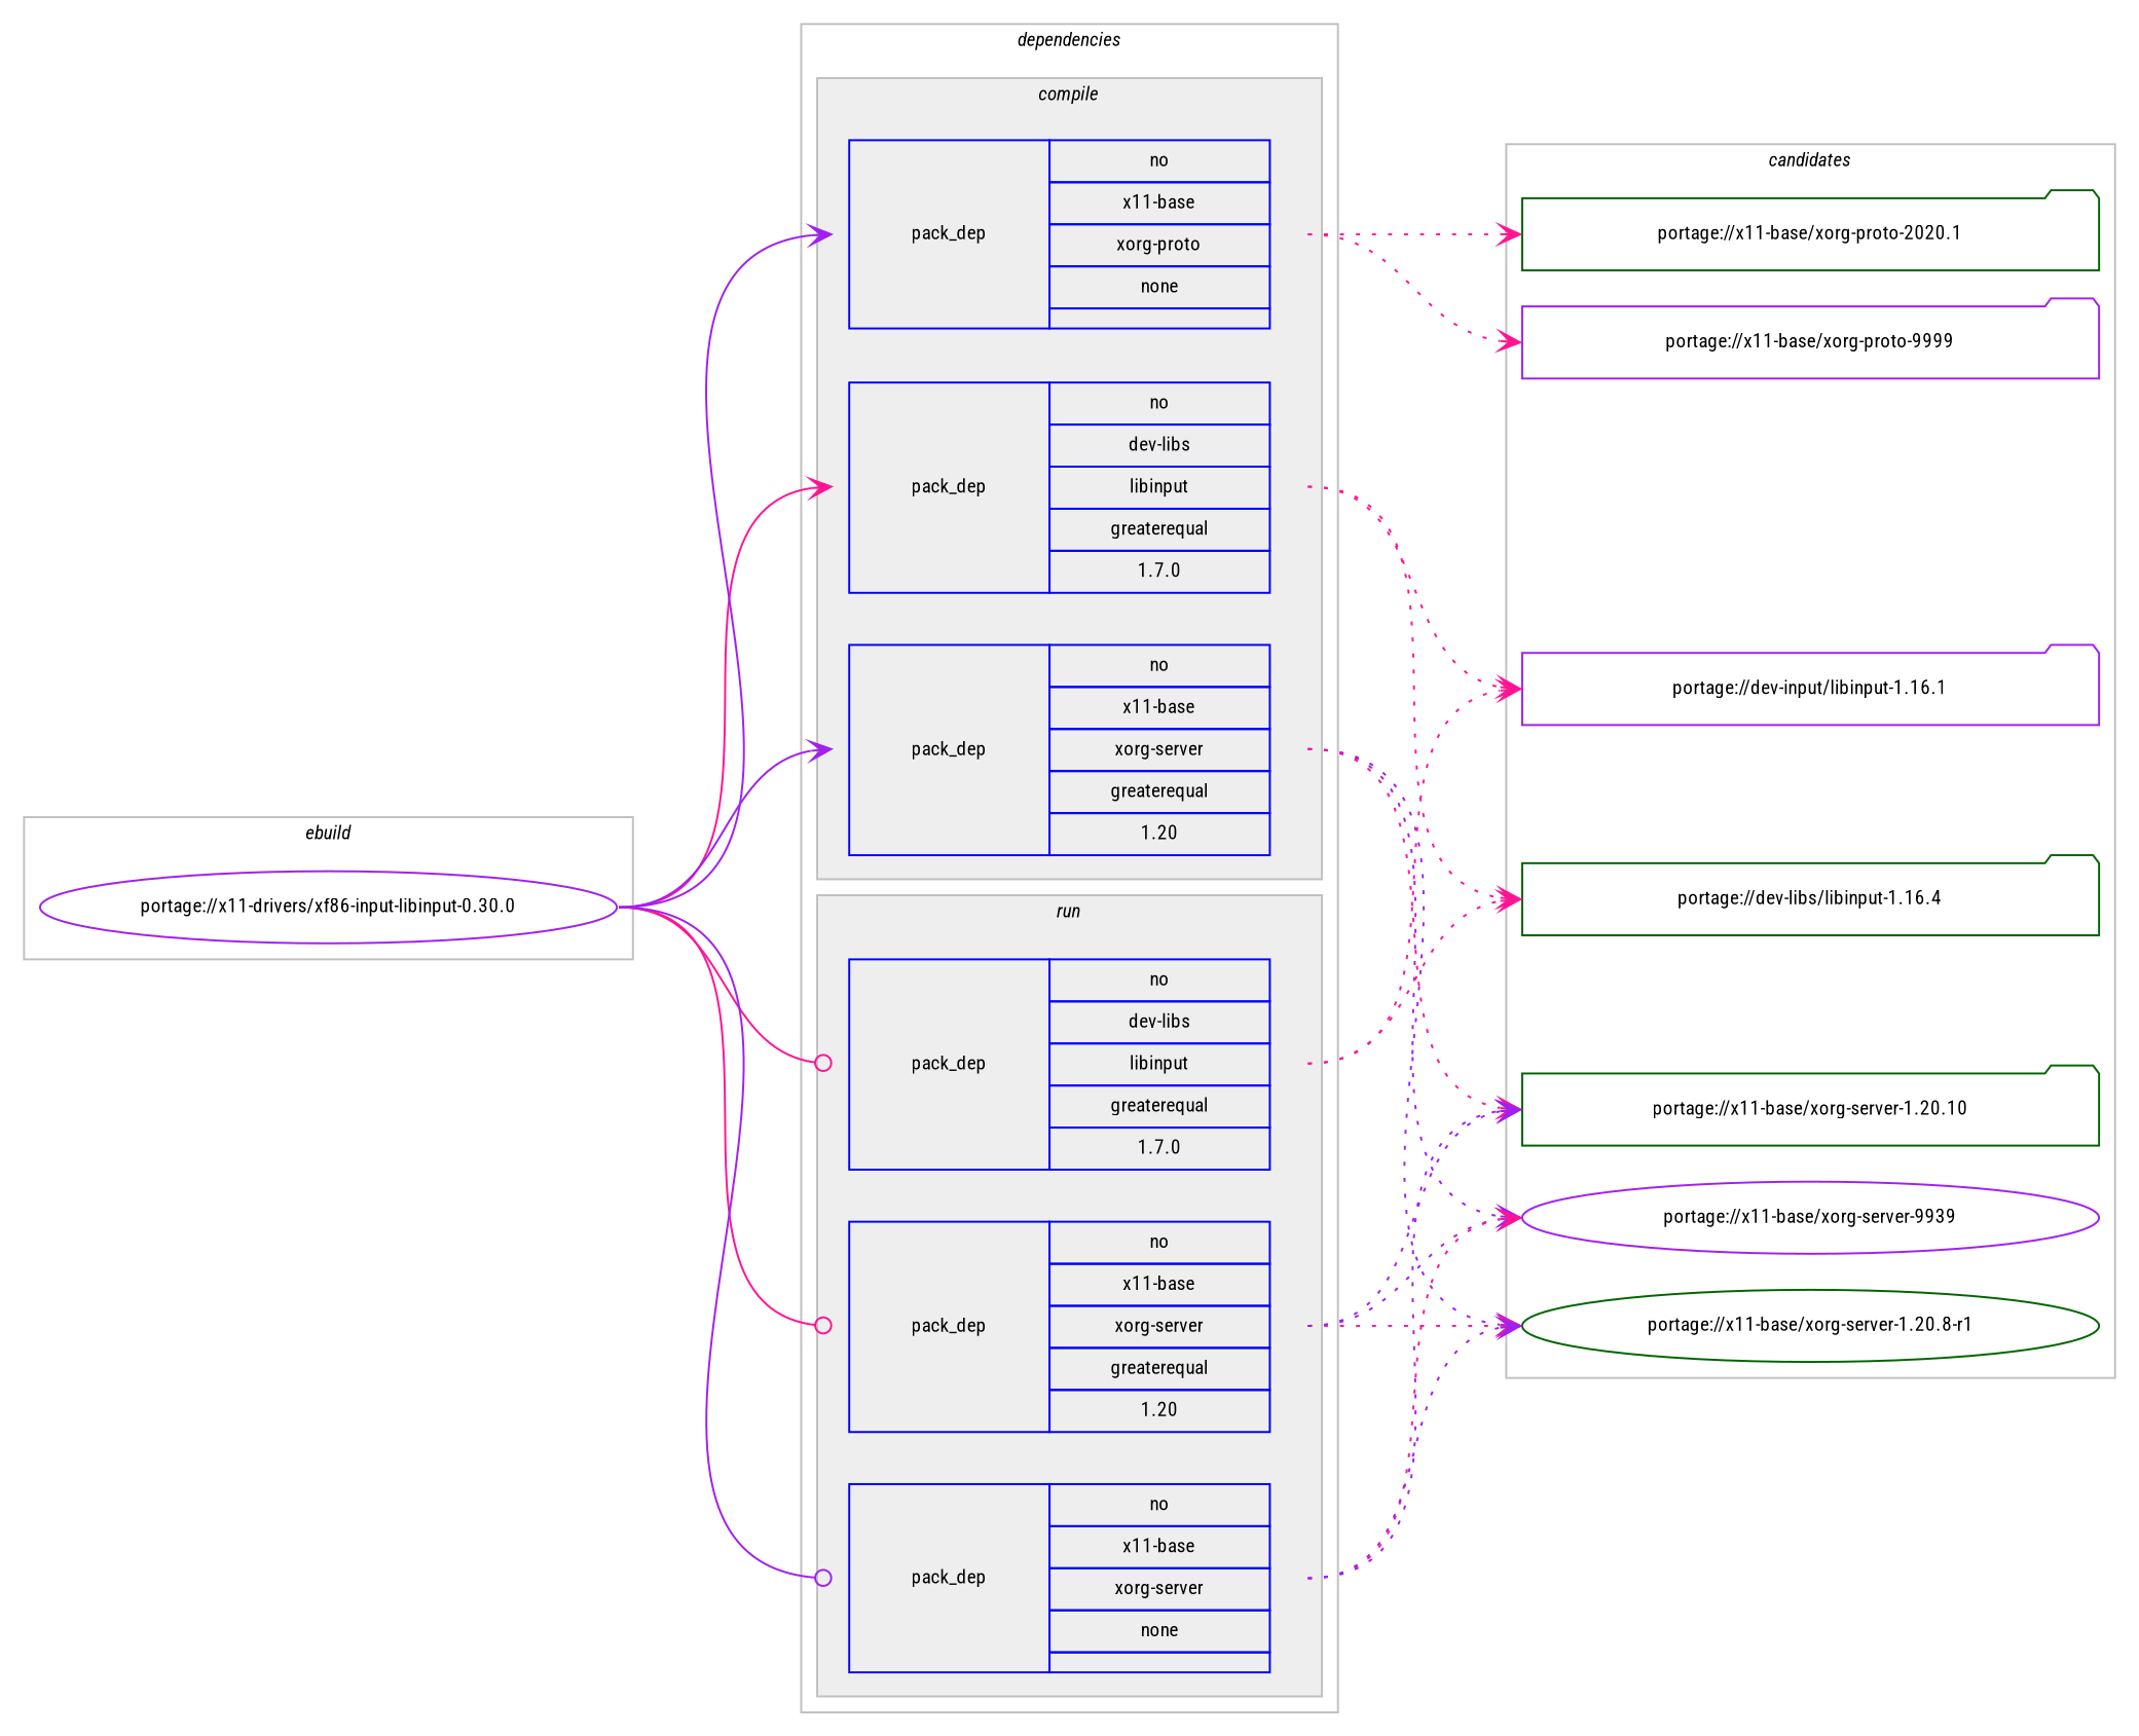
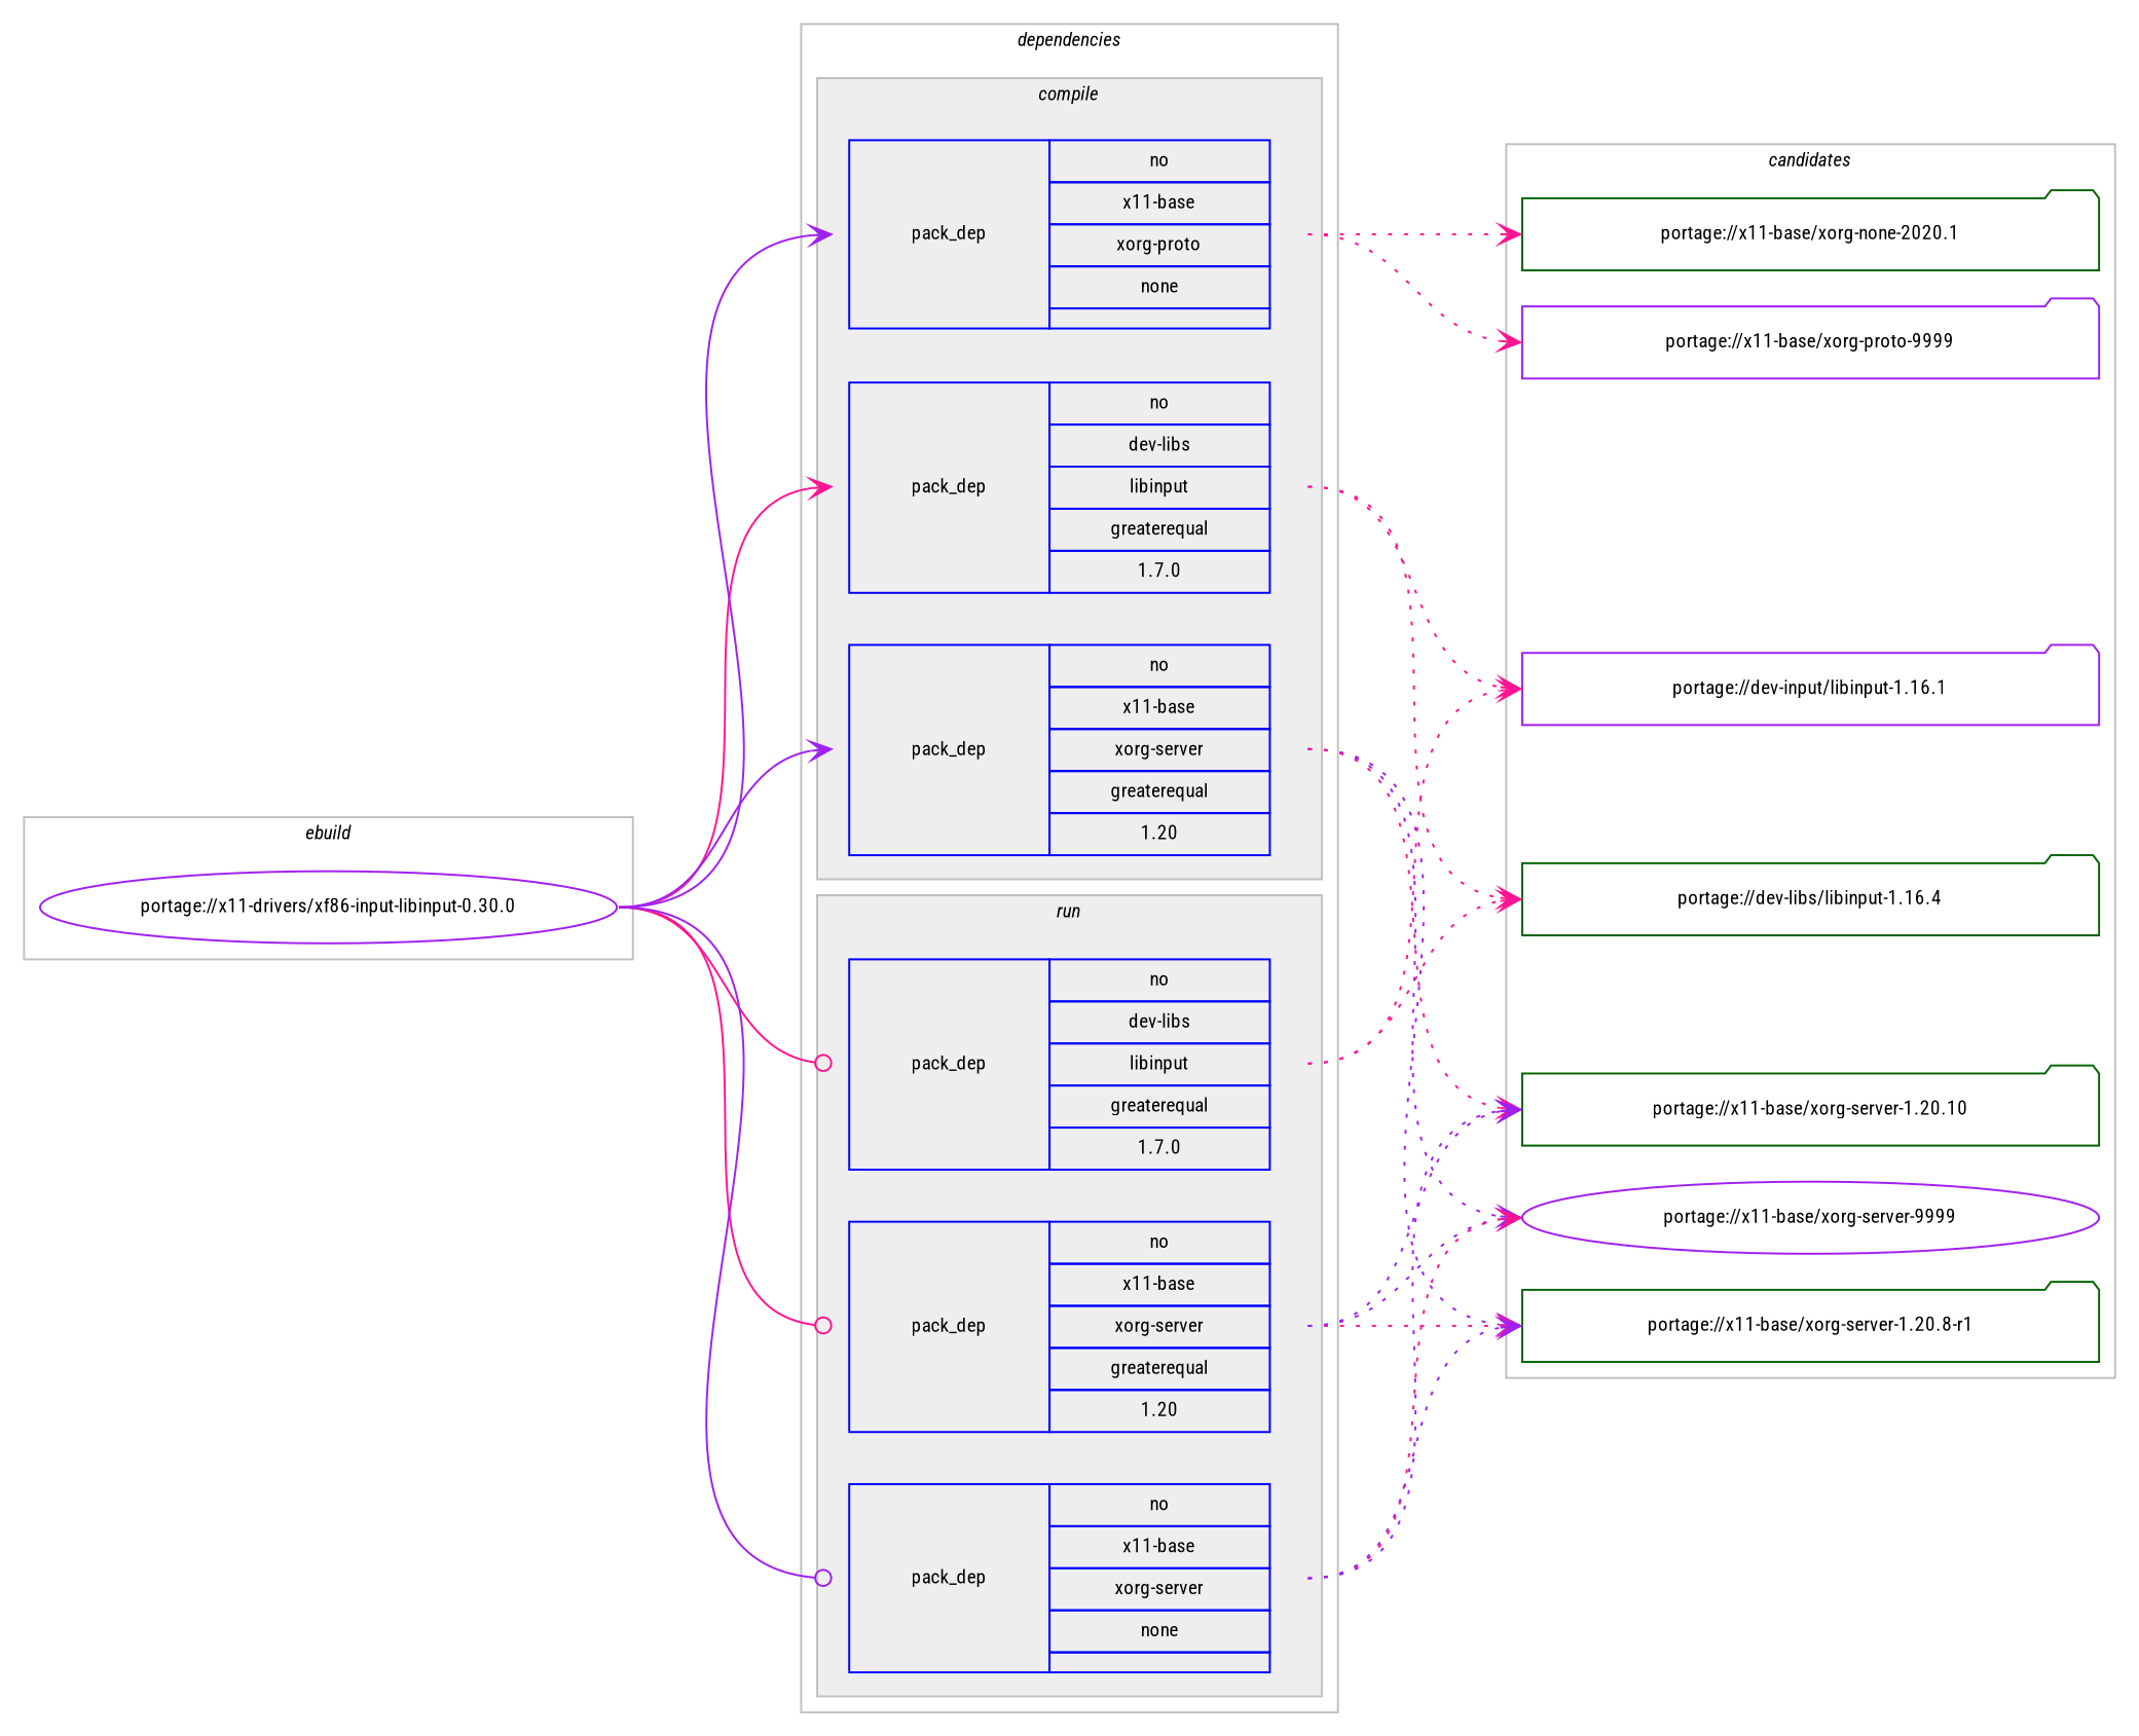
  digraph {
    compound=true
    concentrate=true
    fontname="Roboto Condensed"
    fontsize=10
    newrank=true
    rankdir=LR
    ranksep=1.5
    node [color=blue fontname="Roboto Condensed" fontsize=10 shape=none]
    edge [arrowhead=vee color=deeppink fontname="Roboto Condensed" headport=w style=dotted tailport=e weight=100]
    n1 [color=purple label="portage://x11-drivers/xf86-input-libinput-0.30.0" shape=ellipse width=4]
    n2 [label=<<TABLE BORDER="0" CELLBORDER="1" CELLSPACING="0" CELLPADDING="4" WIDTH="220"><TR><TD ROWSPAN="6" CELLPADDING="30">pack_dep</TD></TR><TR><TD WIDTH="110">no</TD></TR><TR><TD>dev-libs</TD></TR><TR><TD>libinput</TD></TR><TR><TD>greaterequal</TD></TR><TR><TD>1.7.0</TD></TR></TABLE>>]
    n3 [label=<<TABLE BORDER="0" CELLBORDER="1" CELLSPACING="0" CELLPADDING="4" WIDTH="220"><TR><TD ROWSPAN="6" CELLPADDING="30">pack_dep</TD></TR><TR><TD WIDTH="110">no</TD></TR><TR><TD>x11-base</TD></TR><TR><TD>xorg-proto</TD></TR><TR><TD>none</TD></TR><TR><TD></TD></TR></TABLE>>]
    n4 [label=<<TABLE BORDER="0" CELLBORDER="1" CELLSPACING="0" CELLPADDING="4" WIDTH="220"><TR><TD ROWSPAN="6" CELLPADDING="30">pack_dep</TD></TR><TR><TD WIDTH="110">no</TD></TR><TR><TD>x11-base</TD></TR><TR><TD>xorg-server</TD></TR><TR><TD>greaterequal</TD></TR><TR><TD>1.20</TD></TR></TABLE>>]
    n5 [label=<<TABLE BORDER="0" CELLBORDER="1" CELLSPACING="0" CELLPADDING="4" WIDTH="220"><TR><TD ROWSPAN="6" CELLPADDING="30">pack_dep</TD></TR><TR><TD WIDTH="110">no</TD></TR><TR><TD>dev-libs</TD></TR><TR><TD>libinput</TD></TR><TR><TD>greaterequal</TD></TR><TR><TD>1.7.0</TD></TR></TABLE>>]
    n6 [label=<<TABLE BORDER="0" CELLBORDER="1" CELLSPACING="0" CELLPADDING="4" WIDTH="220"><TR><TD ROWSPAN="6" CELLPADDING="30">pack_dep</TD></TR><TR><TD WIDTH="110">no</TD></TR><TR><TD>x11-base</TD></TR><TR><TD>xorg-server</TD></TR><TR><TD>greaterequal</TD></TR><TR><TD>1.20</TD></TR></TABLE>>]
    n7 [label=<<TABLE BORDER="0" CELLBORDER="1" CELLSPACING="0" CELLPADDING="4" WIDTH="220"><TR><TD ROWSPAN="6" CELLPADDING="30">pack_dep</TD></TR><TR><TD WIDTH="110">no</TD></TR><TR><TD>x11-base</TD></TR><TR><TD>xorg-server</TD></TR><TR><TD>none</TD></TR><TR><TD></TD></TR></TABLE>>]
    n8 [color=darkgreen label="portage://dev-libs/libinput-1.16.4" shape=folder width=4]
    n9 [color=purple label="portage://dev-input/libinput-1.16.1" shape=folder width=4]
    n10 [color=purple label="portage://x11-base/xorg-proto-9999" shape=folder width=4]
-   n11 [color=darkgreen label="portage://x11-base/xorg-proto-2020.1" shape=folder width=4]
-   n12 [color=purple label="portage://x11-base/xorg-server-9939" shape=ellipse width=4]
-   n13 [color=darkgreen label="portage://x11-base/xorg-server-1.20.8-r1" shape=ellipse width=4]
+   n11 [color=darkgreen label="portage://x11-base/xorg-none-2020.1" shape=folder width=4]
+   n12 [color=purple label="portage://x11-base/xorg-server-9999" shape=ellipse width=4]
+   n13 [color=darkgreen label="portage://x11-base/xorg-server-1.20.8-r1" shape=folder width=4]
    n14 [color=darkgreen label="portage://x11-base/xorg-server-1.20.10" shape=folder width=4]
    subgraph cluster_1 {
      color=gray
      label=<<i>ebuild</i>>
      n1
    }
    subgraph cluster_2 {
      color=gray
      label=<<i>dependencies</i>>
      subgraph cluster_3 {
        color=gray
        fillcolor="#eeeeee"
        label=<<i>compile</i>>
        style=filled
        subgraph sub_4 {
          color=gray
          fillcolor="#eeeeee"
          label=<<i>compile</i>>
          style=filled
          n2
        }
        subgraph sub_5 {
          color=gray
          fillcolor="#eeeeee"
          label=<<i>compile</i>>
          style=filled
          n3
        }
        subgraph sub_6 {
          color=gray
          fillcolor="#eeeeee"
          label=<<i>compile</i>>
          style=filled
          n4
        }
      }
      subgraph cluster_7 {
        color=gray
        fillcolor="#eeeeee"
        label=<<i>compile and run</i>>
        style=filled
      }
      subgraph cluster_8 {
        color=gray
        fillcolor="#eeeeee"
        label=<<i>run</i>>
        style=filled
        subgraph sub_9 {
          color=gray
          fillcolor="#eeeeee"
          label=<<i>run</i>>
          style=filled
          n5
        }
        subgraph sub_10 {
          color=gray
          fillcolor="#eeeeee"
          label=<<i>run</i>>
          style=filled
          n6
        }
        subgraph sub_11 {
          color=gray
          fillcolor="#eeeeee"
          label=<<i>run</i>>
          style=filled
          n7
        }
      }
    }
    subgraph cluster_12 {
      color=gray
      label=<<i>candidates</i>>
      rank=same
      subgraph sub_13 {
        color=black
        label=<<i>candidates</i>>
        nodesep=1
        rank=same
        n8
        n9
      }
      subgraph sub_14 {
        color=black
        label=<<i>candidates</i>>
        nodesep=1
        rank=same
        n10
        n11
      }
      subgraph sub_15 {
        color=black
        label=<<i>candidates</i>>
        nodesep=1
        rank=same
        n12
        n13
        n14
      }
      subgraph sub_16 {
        color=black
        label=<<i>candidates</i>>
        nodesep=1
        rank=same
        n8
        n9
      }
      subgraph sub_17 {
        color=black
        label=<<i>candidates</i>>
        nodesep=1
        rank=same
        n12
        n13
        n14
      }
      subgraph sub_18 {
        color=black
        label=<<i>candidates</i>>
        nodesep=1
        rank=same
        n12
        n13
        n14
      }
    }
    n1 -> n2 [style=solid weight=20]
    n1 -> n3 [color=purple style=solid weight=20]
    n1 -> n4 [color=purple style=solid weight=20]
    n1 -> n5 [arrowhead=odot style=solid weight=20]
    n1 -> n6 [arrowhead=odot style=solid weight=20]
    n1 -> n7 [arrowhead=odot color=purple style=solid weight=20]
    n2 -> n8
    n2 -> n9
    n3 -> n10
    n3 -> n11
    n4 -> n12 [color=purple]
    n4 -> n13 [color=purple]
    n4 -> n14
    n5 -> n8
    n5 -> n9
    n6 -> n12 [color=purple]
    n6 -> n13
    n6 -> n14 [color=purple]
    n7 -> n12
    n7 -> n13 [color=purple]
    n7 -> n14 [color=purple]
  }
